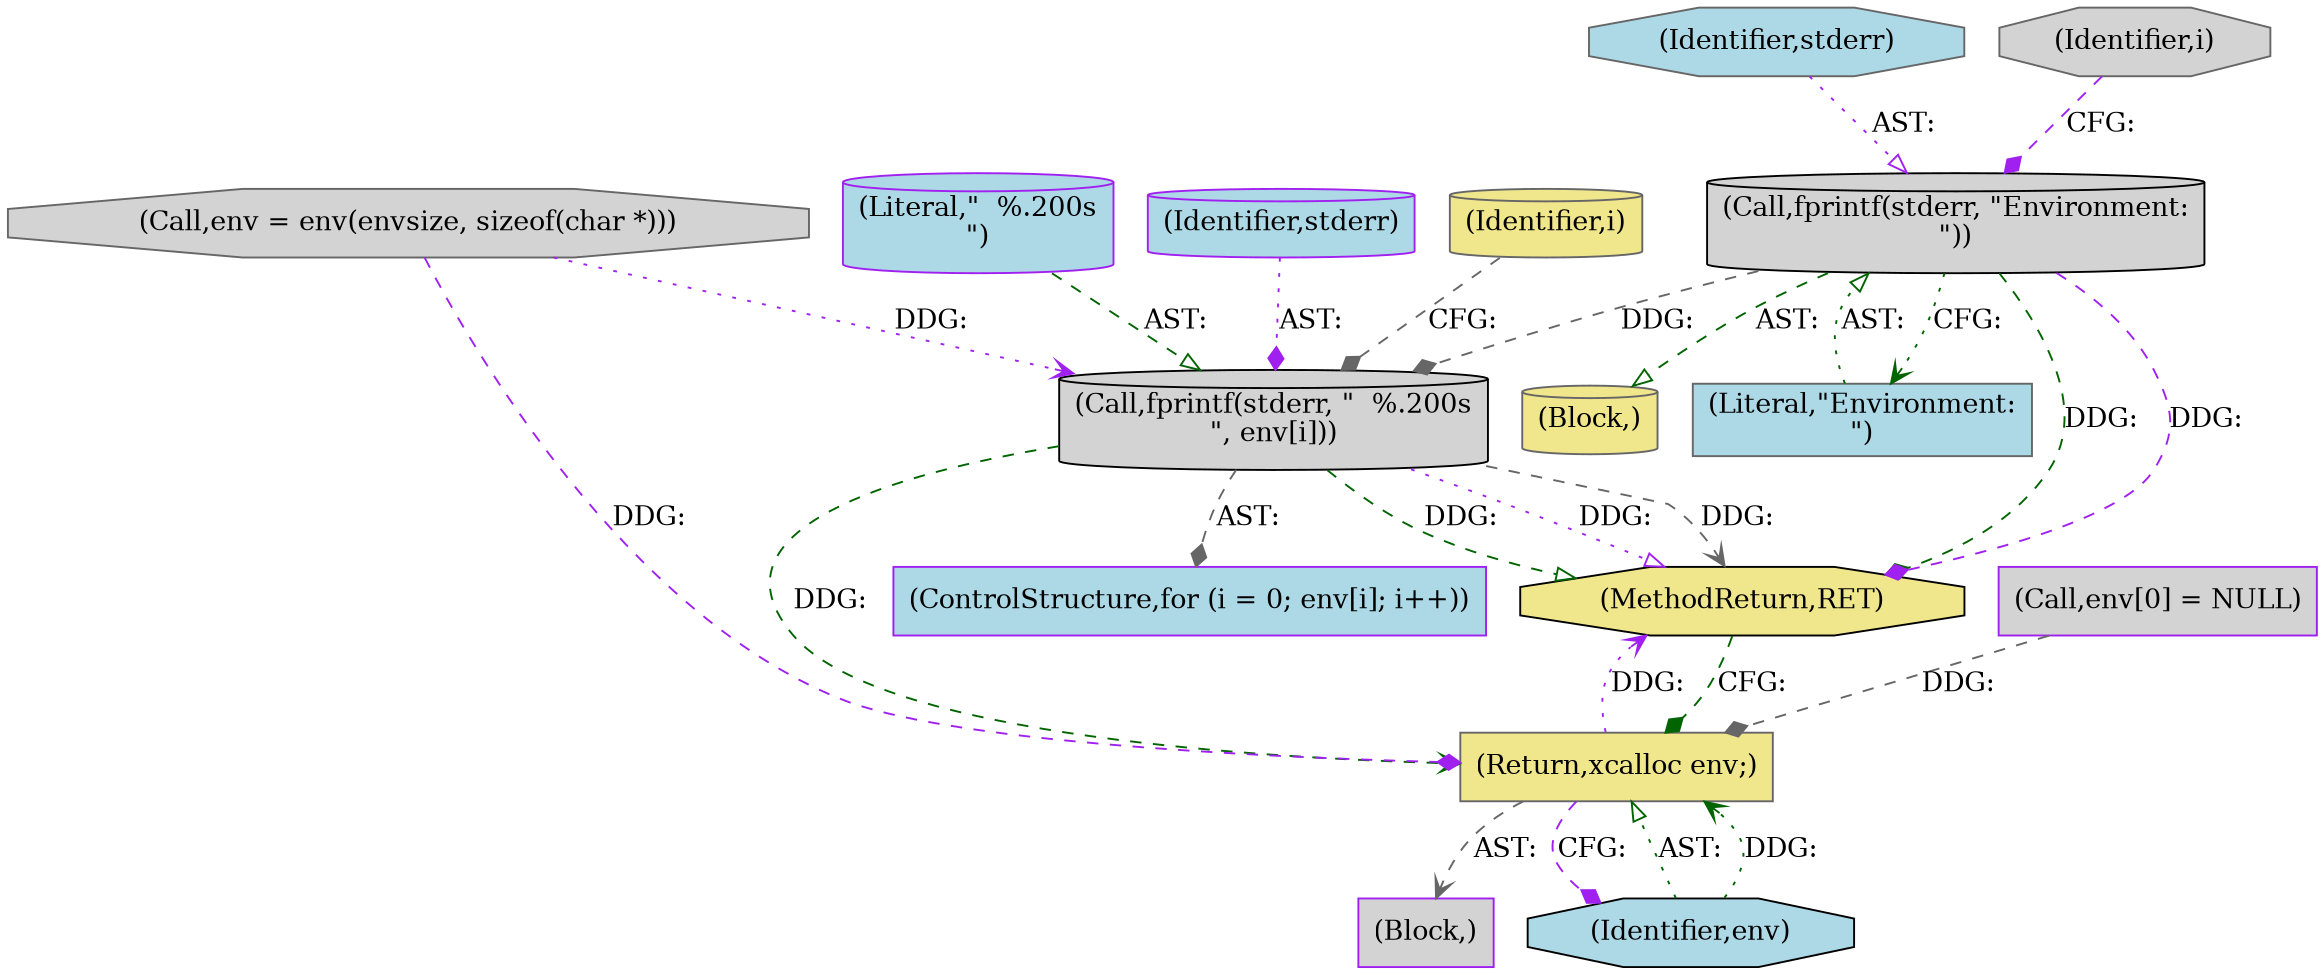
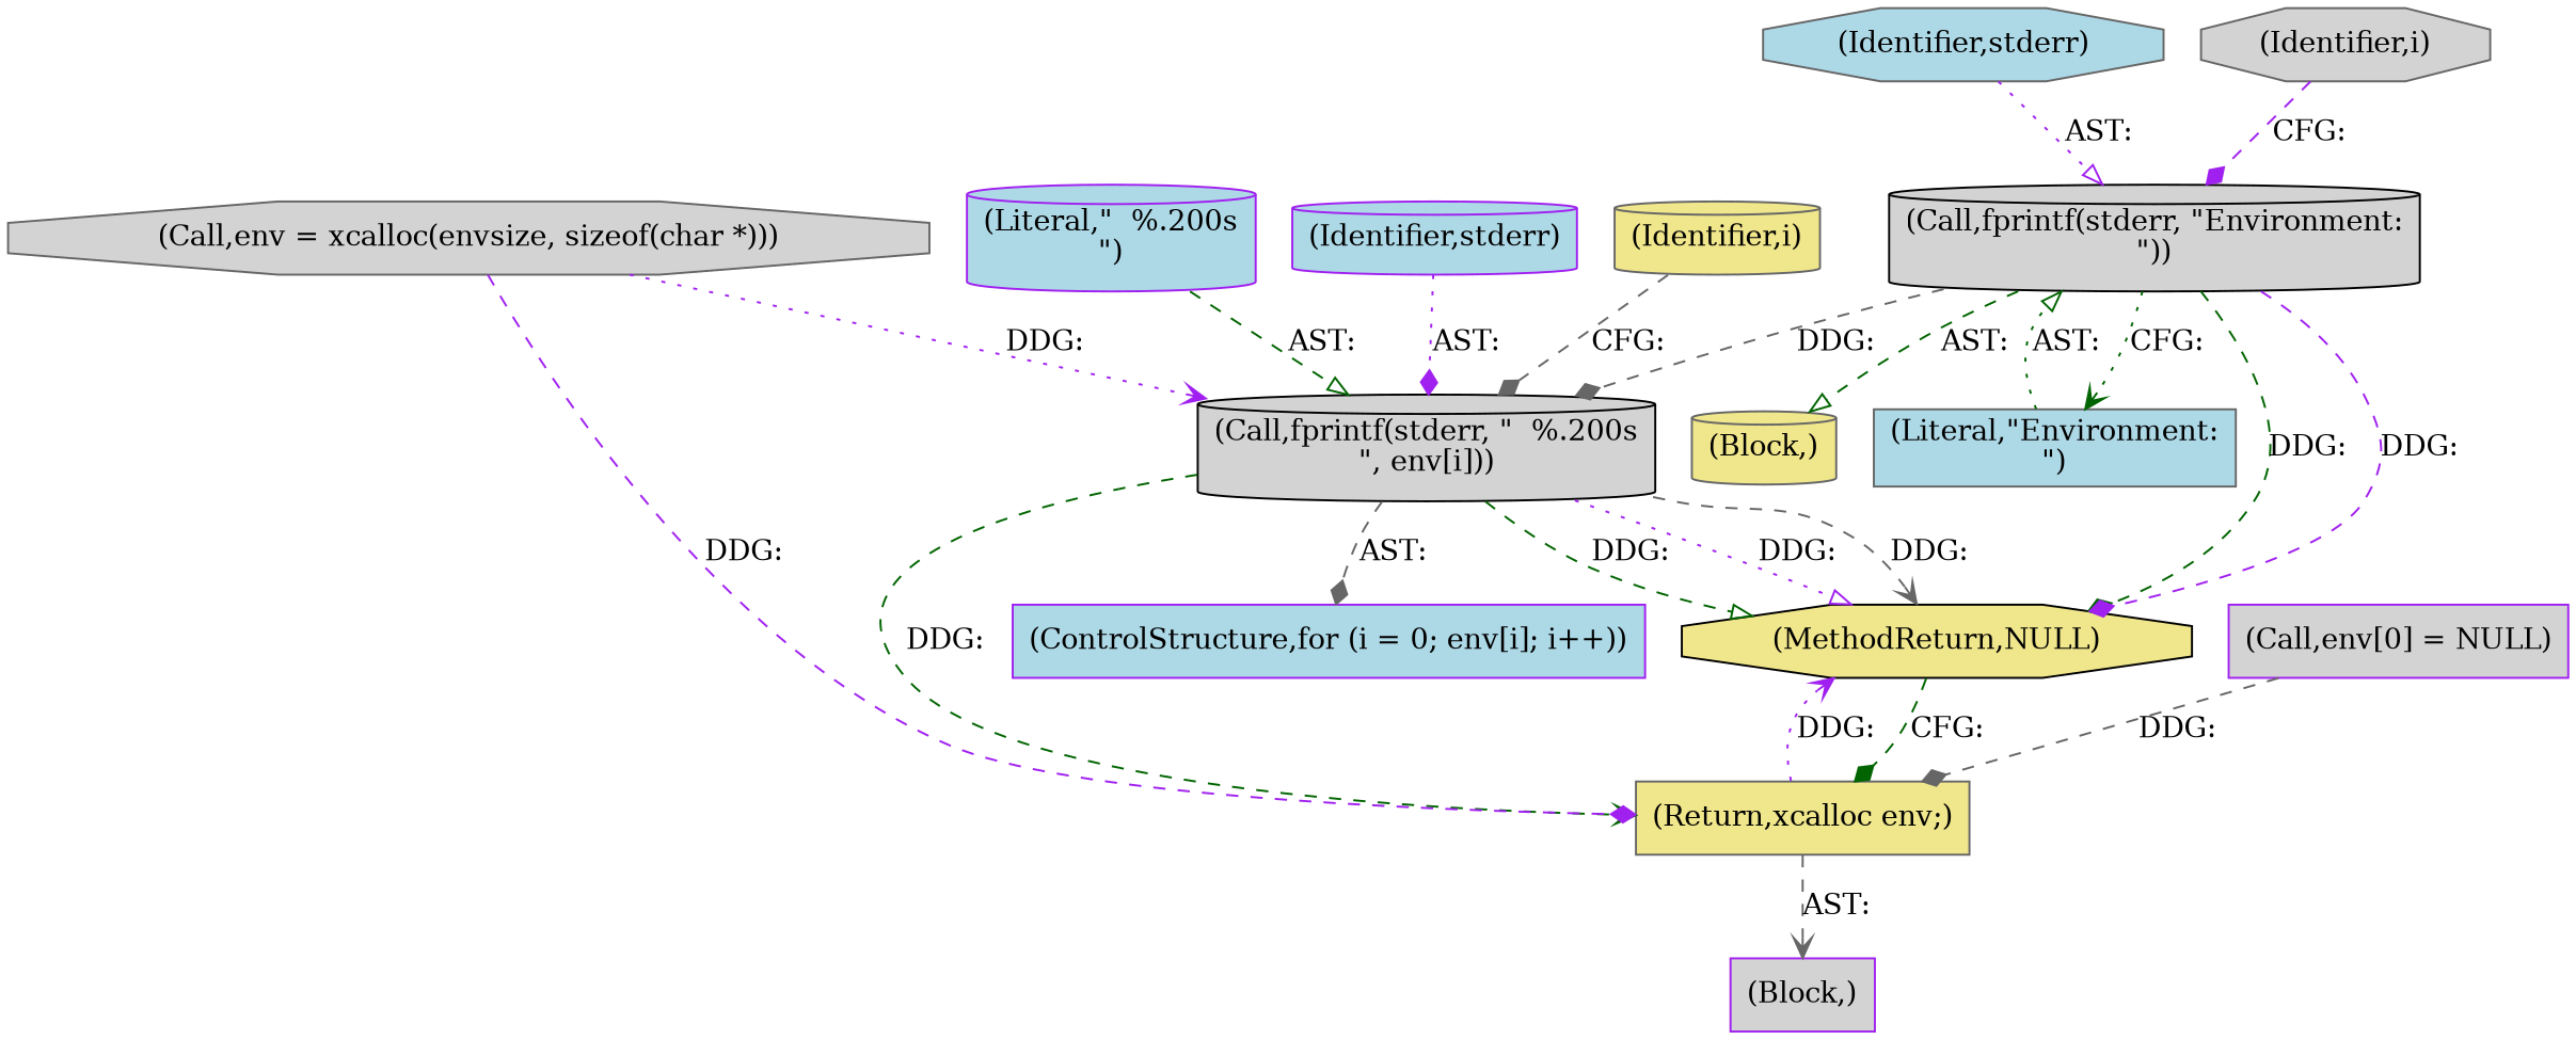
  digraph {
    node [color=gray40 fillcolor=lightgrey shape=cylinder style=filled]
    edge [arrowhead=diamond color=darkgreen style=dashed]
    n1 [color=black label="(Call,fprintf(stderr, \"Environment:\n\"))"]
    n2 [color=black label="(Call,fprintf(stderr, \"  %.200s\n\", env[i]))"]
    n3 [fillcolor=khaki label="(Block,)"]
-   n4 [color=black fillcolor=khaki label="(MethodReturn,RET)" shape=octagon]
+   n4 [color=black fillcolor=khaki label="(MethodReturn,NULL)" shape=octagon]
    n5 [fillcolor=lightblue label="(Literal,\"Environment:\n\")" shape=box]
    n6 [fillcolor=khaki label="(Return,xcalloc env;)" shape=box]
    n7 [color=purple fillcolor=lightblue label="(ControlStructure,for (i = 0; env[i]; i++))" shape=box]
    n8 [color=purple label="(Block,)" shape=box]
-   n9 [color=black fillcolor=lightblue label="(Identifier,env)" shape=octagon]
    n10 [fillcolor=lightblue label="(Identifier,stderr)" shape=octagon]
    n11 [color=purple fillcolor=lightblue label="(Literal,\"  %.200s\n\")"]
-   n12 [label="(Call,env = env(envsize, sizeof(char *)))" shape=octagon]
+   n12 [label="(Call,env = xcalloc(envsize, sizeof(char *)))" shape=octagon]
    n13 [color=purple fillcolor=lightblue label="(Identifier,stderr)"]
    n14 [fillcolor=khaki label="(Identifier,i)"]
    n15 [color=purple label="(Call,env[0] = NULL)" shape=box]
    n16 [label="(Identifier,i)" shape=octagon]
    n1 -> n2 [color=gray40 label="DDG: "]
    n1 -> n3 [arrowhead=onormal label="AST: "]
    n1 -> n4 [label="DDG: "]
    n1 -> n4 [color=purple label="DDG: "]
    n1 -> n5 [arrowhead=vee label="CFG: " style=dotted]
    n2 -> n4 [arrowhead=onormal label="DDG: "]
    n2 -> n4 [arrowhead=onormal color=purple label="DDG: " style=dotted]
    n2 -> n4 [arrowhead=vee color=gray40 label="DDG: "]
    n2 -> n6 [arrowhead=vee label="DDG: "]
    n2 -> n7 [color=gray40 label="AST: "]
    n4 -> n6 [label="CFG: "]
    n5 -> n1 [arrowhead=onormal label="AST: " style=dotted]
    n6 -> n4 [arrowhead=vee color=purple label="DDG: " style=dotted]
    n6 -> n8 [arrowhead=vee color=gray40 label="AST: "]
-   n6 -> n9 [color=purple label="CFG: "]
-   n9 -> n6 [arrowhead=onormal label="AST: " style=dotted]
-   n9 -> n6 [arrowhead=vee label="DDG: " style=dotted]
    n10 -> n1 [arrowhead=onormal color=purple label="AST: " style=dotted]
    n11 -> n2 [arrowhead=onormal label="AST: "]
    n12 -> n2 [arrowhead=vee color=purple label="DDG: " style=dotted]
    n12 -> n6 [color=purple label="DDG: "]
    n13 -> n2 [color=purple label="AST: " style=dotted]
    n14 -> n2 [color=gray40 label="CFG: "]
    n15 -> n6 [color=gray40 label="DDG: "]
    n16 -> n1 [color=purple label="CFG: "]
  }
